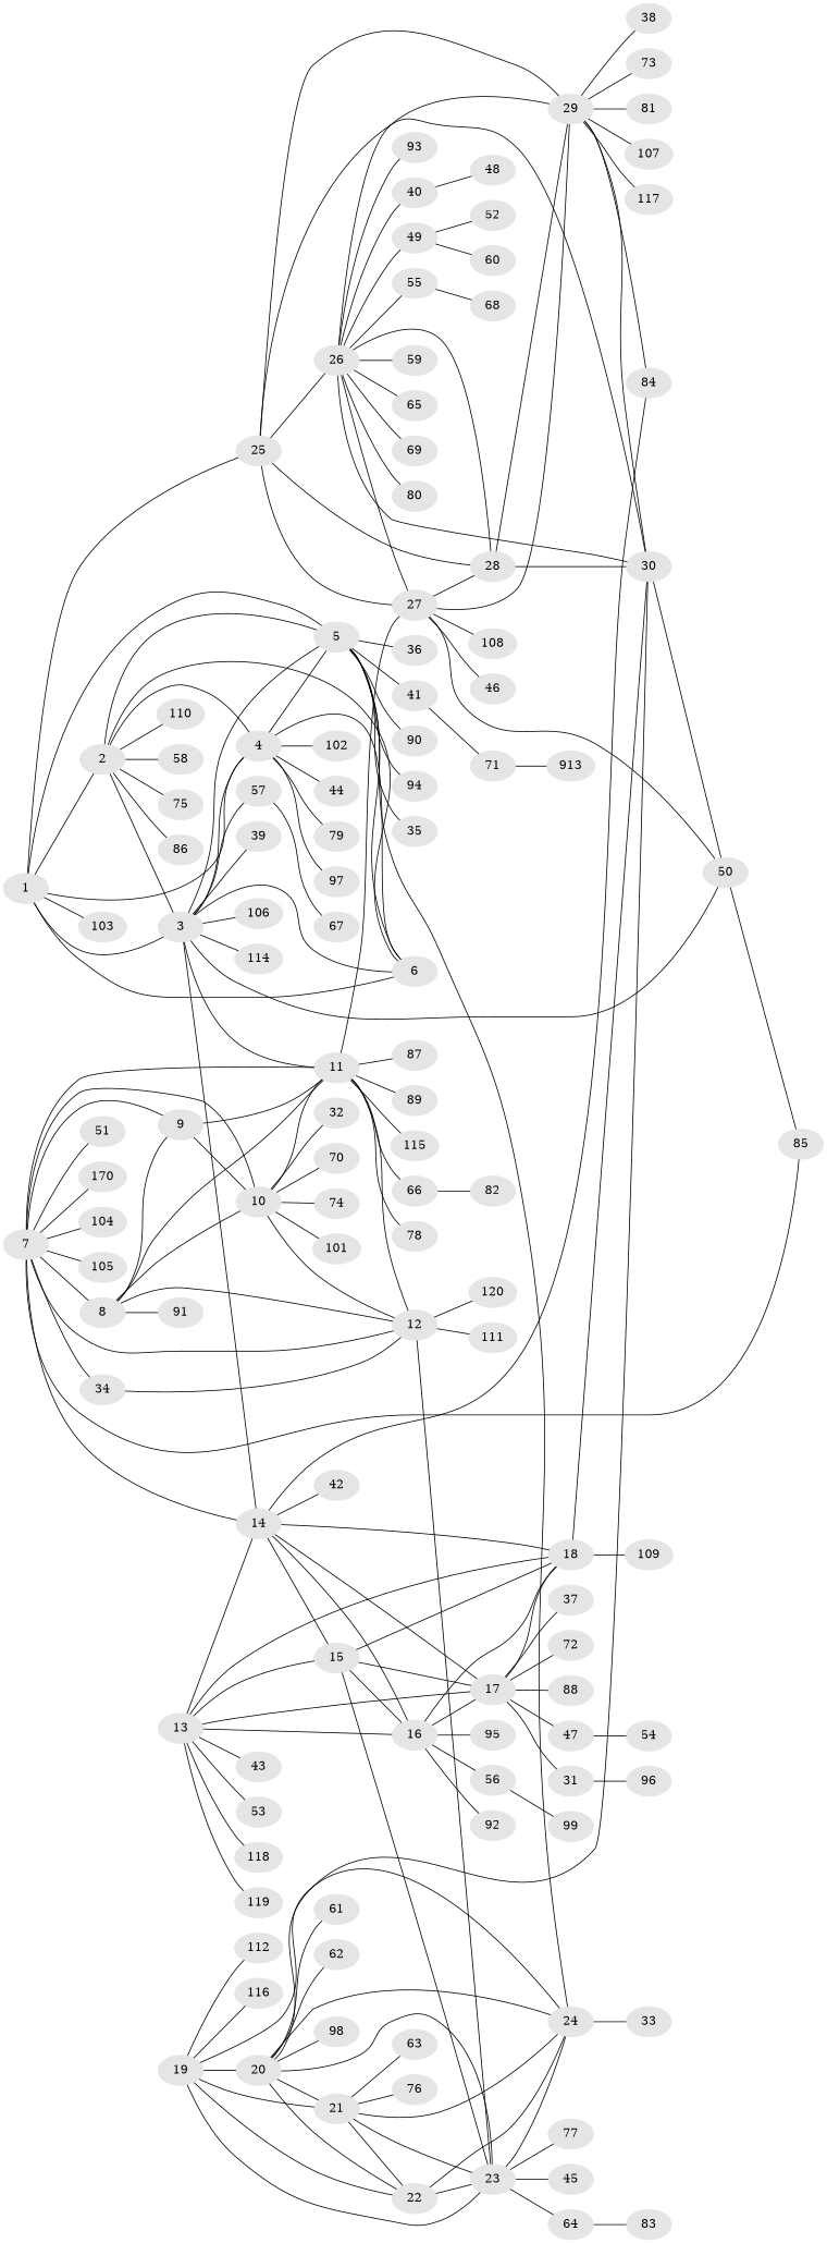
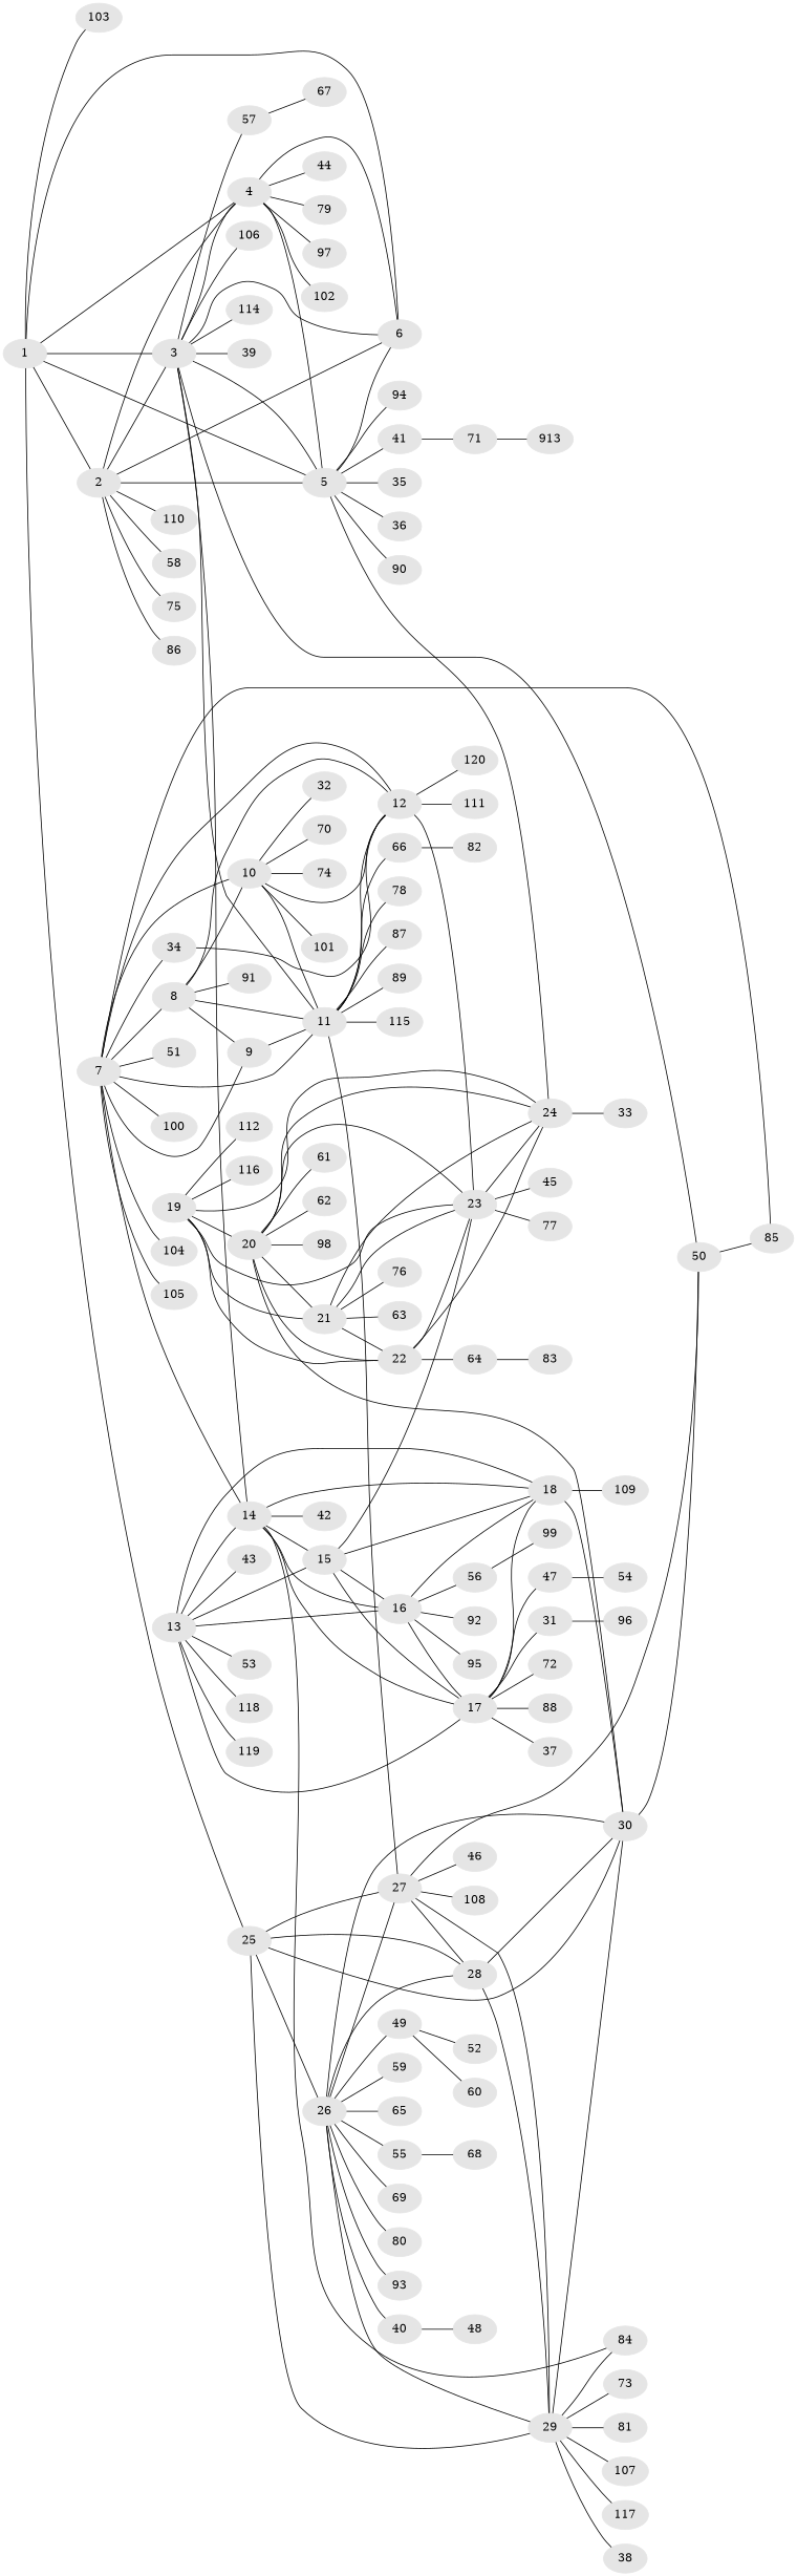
  graph {
    rankdir=LR
    node [color=gray90 style=filled]
    1
    2
    3
    4
    5
    6
    25
    103
    58
    75
    86
    110
    11
    14
    39
    50
    57
    106
    114
    44
    79
    97
    102
    24
    35
    36
    41
    90
    94
    27
    30
    26
    28
    29
    12
    66
    78
    87
    89
    115
    15
    16
    17
    18
    42
    84
    85
    67
    33
    71
    7
    8
    9
    10
    34
    51
-   100 [label=170]
+   100
    104
    105
    91
    32
    70
    74
    101
    23
    111
    120
    46
    108
    82
    45
    64
    77
    13
    43
    53
    118
    119
    56
    92
    95
    31
    37
    47
    72
    88
    109
    99
    96
    54
    19
    20
    21
    22
    112
    116
    61
    62
    98
    63
    76
    83
    40
    49
    55
    59
    65
    69
    80
    93
    38
    73
    81
    107
    117
    48
    52
    60
    68
    n120 [label=913]
    1 -- 2
    1 -- 3
    1 -- 4
    1 -- 5
    1 -- 6
    1 -- 25
    1 -- 103
    2 -- 3
    2 -- 4
    2 -- 5
    2 -- 6
    2 -- 58
    2 -- 75
    2 -- 86
    2 -- 110
    3 -- 4
    3 -- 5
    3 -- 6
    3 -- 11
    3 -- 14
    3 -- 39
    3 -- 50
    3 -- 57
    3 -- 106
    3 -- 114
    4 -- 5
    4 -- 6
    4 -- 44
    4 -- 79
    4 -- 97
    4 -- 102
    5 -- 6
    5 -- 24
    5 -- 35
    5 -- 36
    5 -- 41
    5 -- 90
    5 -- 94
    25 -- 27
    25 -- 30
    25 -- 26
    25 -- 28
    25 -- 29
    11 -- 27
    11 -- 12
    11 -- 66
    11 -- 78
    11 -- 87
    11 -- 89
    11 -- 115
    14 -- 15
    14 -- 16
    14 -- 17
    14 -- 18
    14 -- 42
    14 -- 84
    50 -- 85
    57 -- 67
    24 -- 33
    41 -- 71
    27 -- 50
    27 -- 28
    27 -- 29
    27 -- 46
    27 -- 108
    30 -- 50
    26 -- 27
    26 -- 30
    26 -- 28
    26 -- 29
    26 -- 40
    26 -- 49
    26 -- 55
    26 -- 59
    26 -- 65
    26 -- 69
    26 -- 80
    26 -- 93
    28 -- 30
    28 -- 29
    29 -- 30
    29 -- 84
    29 -- 38
    29 -- 73
    29 -- 81
    29 -- 107
    29 -- 117
    12 -- 23
    12 -- 111
    12 -- 120
    66 -- 82
    15 -- 16
    15 -- 17
    15 -- 18
    15 -- 23
    16 -- 17
    16 -- 18
    16 -- 56
    16 -- 92
    16 -- 95
    17 -- 18
    17 -- 31
    17 -- 37
    17 -- 47
    17 -- 72
    17 -- 88
    18 -- 30
    18 -- 109
    71 -- n120
    7 -- 11
    7 -- 14
    7 -- 12
    7 -- 85
    7 -- 8
    7 -- 9
    7 -- 10
    7 -- 34
    7 -- 51
    7 -- 100
    7 -- 104
    7 -- 105
    8 -- 11
    8 -- 12
    8 -- 9
    8 -- 10
    8 -- 91
    9 -- 11
-   9 -- 10
    10 -- 11
    10 -- 12
    10 -- 32
    10 -- 70
    10 -- 74
    10 -- 101
    34 -- 12
    23 -- 24
    23 -- 45
-   23 -- 64
+   22 -- 64
    23 -- 77
    64 -- 83
    13 -- 14
    13 -- 15
    13 -- 16
    13 -- 17
    13 -- 18
    13 -- 43
    13 -- 53
    13 -- 118
    13 -- 119
    56 -- 99
    31 -- 96
    47 -- 54
    19 -- 24
    19 -- 23
    19 -- 20
    19 -- 21
    19 -- 22
    19 -- 112
    19 -- 116
    20 -- 24
    20 -- 30
    20 -- 23
    20 -- 21
    20 -- 22
    20 -- 61
    20 -- 62
    20 -- 98
    21 -- 24
    21 -- 23
    21 -- 22
    21 -- 63
    21 -- 76
    22 -- 24
    22 -- 23
    40 -- 48
    49 -- 52
    49 -- 60
    55 -- 68
  }
